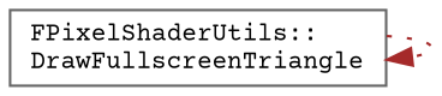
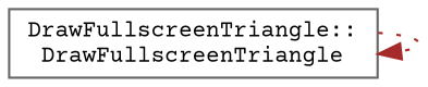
  digraph {
    rankdir=TB
    fontname="Courier Prime"
-   n1 [color=gray40 fillcolor=white fontcolor=black fontname="Courier Prime" fontsize=10 height=0.2 label="FPixelShaderUtils::\lDrawFullscreenTriangle" shape=box style=filled width=0.4]
+   n1 [color=gray40 fillcolor=white fontcolor=black fontname="Courier Prime" fontsize=10 height=0.2 label="DrawFullscreenTriangle::\lDrawFullscreenTriangle" shape=box style=filled width=0.4]
    n1 -> n1 [color=brown fontname="Courier Prime" fontsize=10 labelfontname=Helvetica labelfontsize=10 style=dotted]
  }
